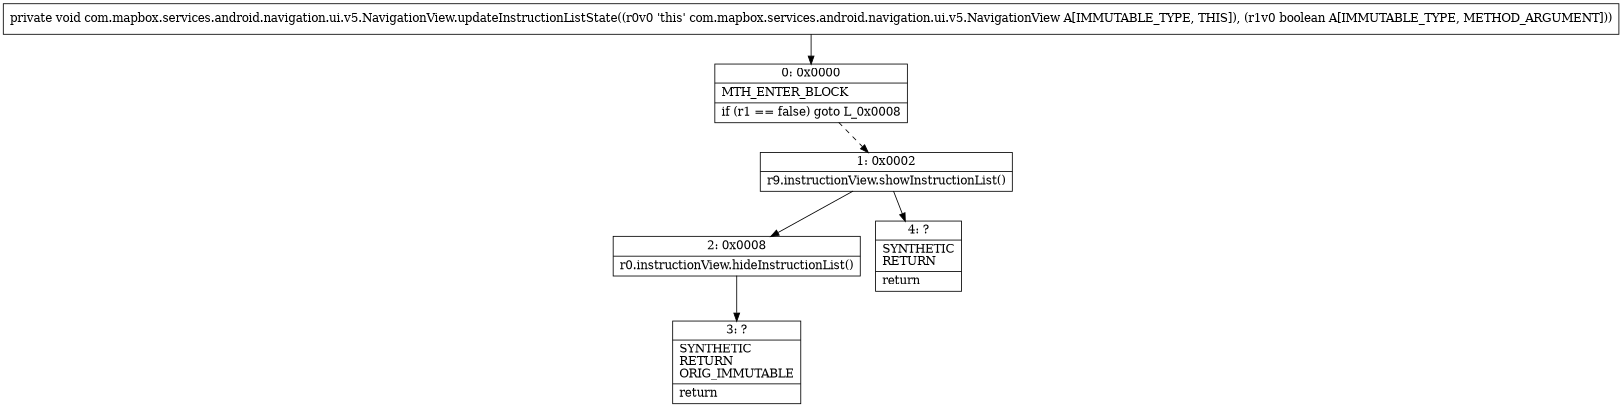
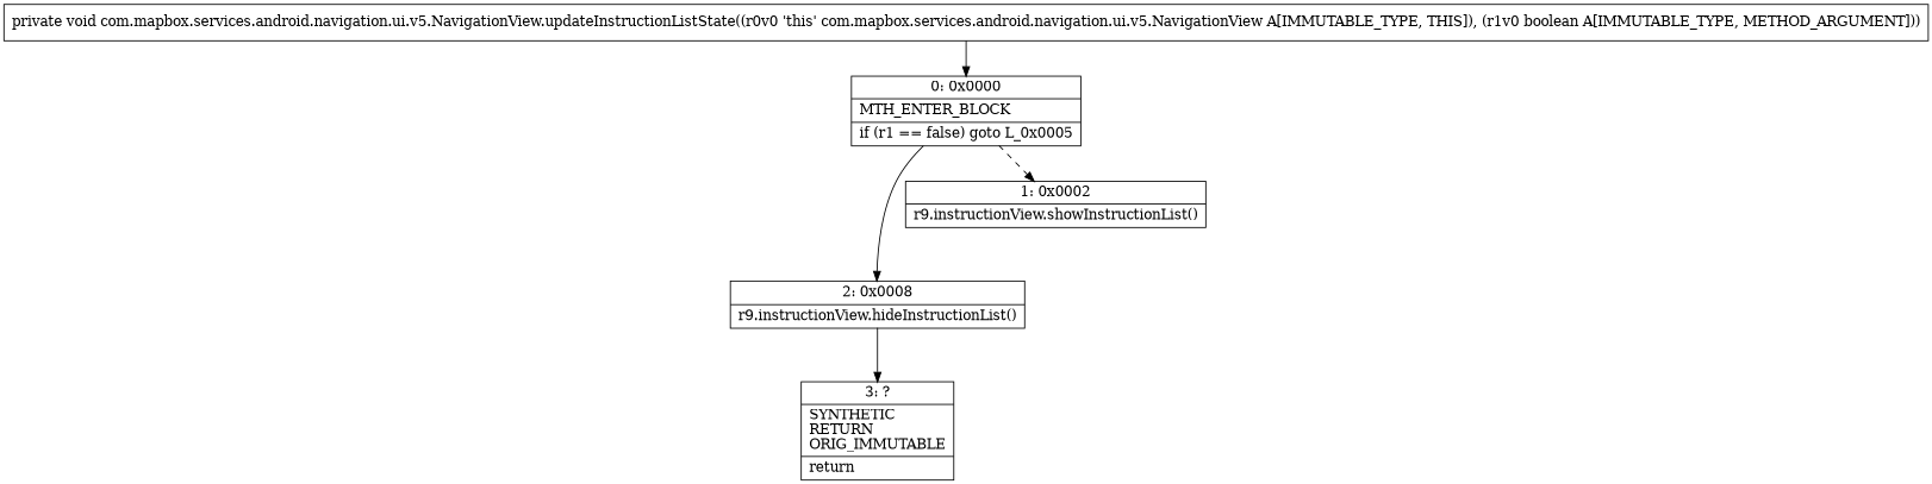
  digraph {
    node [shape=record]
-   n1 [label="{0\:\ 0x0000|MTH_ENTER_BLOCK\l|if (r1 == false) goto L_0x0008\l}"]
+   n1 [label="{0\:\ 0x0000|MTH_ENTER_BLOCK\l|if (r1 == false) goto L_0x0005\l}"]
    n2 [label="{1\:\ 0x0002|r9.instructionView.showInstructionList()\l}"]
-   n3 [label="{2\:\ 0x0008|r0.instructionView.hideInstructionList()\l}"]
-   n4 [label="{4\:\ ?|SYNTHETIC\lRETURN\l|return\l}"]
+   n3 [label="{2\:\ 0x0008|r9.instructionView.hideInstructionList()\l}"]
    n5 [label="{3\:\ ?|SYNTHETIC\lRETURN\lORIG_IMMUTABLE\l|return\l}"]
    n6 [label="{private void com.mapbox.services.android.navigation.ui.v5.NavigationView.updateInstructionListState((r0v0 'this' com.mapbox.services.android.navigation.ui.v5.NavigationView A[IMMUTABLE_TYPE, THIS]), (r1v0 boolean A[IMMUTABLE_TYPE, METHOD_ARGUMENT])) }"]
    n1 -> n2 [style=dashed]
-   n2 -> n3
-   n2 -> n4
+   n1 -> n3
    n3 -> n5
    n6 -> n1
  }
